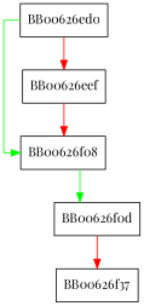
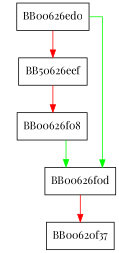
  digraph {
    fontname="Playfair Display"
    splines=ortho
    node [fontname="Playfair Display" shape=box]
    edge [color=red fontname="Playfair Display"]
    BB00626ed0
    BB00626f08
-   BB00626eef
+   BB00626eef [label=BB50626eef]
    BB00626f0d
-   BB00626f37
-   BB00626ed0 -> BB00626f08 [color=green]
+   BB00626f37 [label=BB00620f37]
+   BB00626ed0 -> BB00626f0d [color=green]
    BB00626ed0 -> BB00626eef
    BB00626f08 -> BB00626f0d [color=green]
    BB00626eef -> BB00626f08
    BB00626f0d -> BB00626f37
  }
